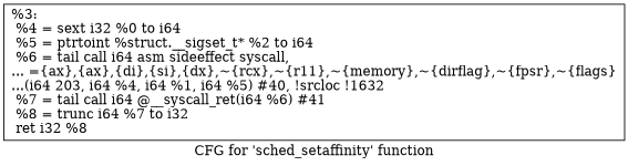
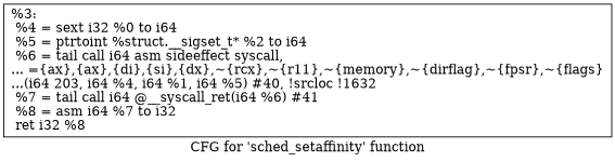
  digraph {
    label="CFG for 'sched_setaffinity' function"
-   n1 [label="{%3:\l  %4 = sext i32 %0 to i64\l  %5 = ptrtoint %struct.__sigset_t* %2 to i64\l  %6 = tail call i64 asm sideeffect syscall,\l... =\{ax\},\{ax\},\{di\},\{si\},\{dx\},~\{rcx\},~\{r11\},~\{memory\},~\{dirflag\},~\{fpsr\},~\{flags\}\l...(i64 203, i64 %4, i64 %1, i64 %5) #40, !srcloc !1632\l  %7 = tail call i64 @__syscall_ret(i64 %6) #41\l  %8 = trunc i64 %7 to i32\l  ret i32 %8\l}" shape=record]
+   n1 [label="{%3:\l  %4 = sext i32 %0 to i64\l  %5 = ptrtoint %struct.__sigset_t* %2 to i64\l  %6 = tail call i64 asm sideeffect syscall,\l... =\{ax\},\{ax\},\{di\},\{si\},\{dx\},~\{rcx\},~\{r11\},~\{memory\},~\{dirflag\},~\{fpsr\},~\{flags\}\l...(i64 203, i64 %4, i64 %1, i64 %5) #40, !srcloc !1632\l  %7 = tail call i64 @__syscall_ret(i64 %6) #41\l  %8 = asm i64 %7 to i32\l  ret i32 %8\l}" shape=record]
  }
